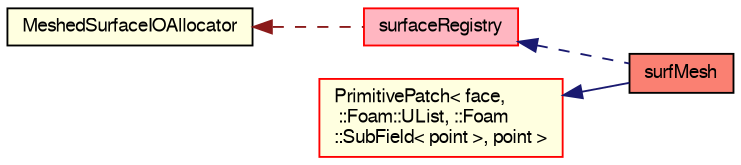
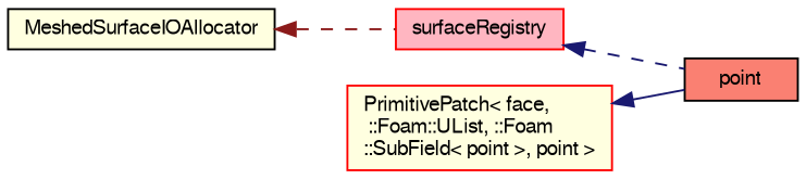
  digraph {
    rankdir=LR
    node [color=black fillcolor=lightyellow fontname=FreeSans fontsize=10 shape=record style=filled]
    edge [color=midnightblue dir=back fontname=FreeSans fontsize=10 labelfontname=FreeSans labelfontsize=10 style=dashed]
-   n1 [fillcolor=salmon fontcolor=black height=0.2 label=surfMesh width=0.4]
+   n1 [fillcolor=salmon fontcolor=black height=0.2 label=point width=0.4]
    n2 [color=red fillcolor=lightpink height=0.2 label=surfaceRegistry width=0.4]
    n3 [height=0.2 label=MeshedSurfaceIOAllocator width=0.4]
    n4 [color=red height=0.2 label="PrimitivePatch\< face,\l ::Foam::UList, ::Foam\l::SubField\< point \>, point \>" width=0.4]
    n2 -> n1
    n3 -> n2 [color=firebrick4]
    n4 -> n1 [style=solid]
  }
